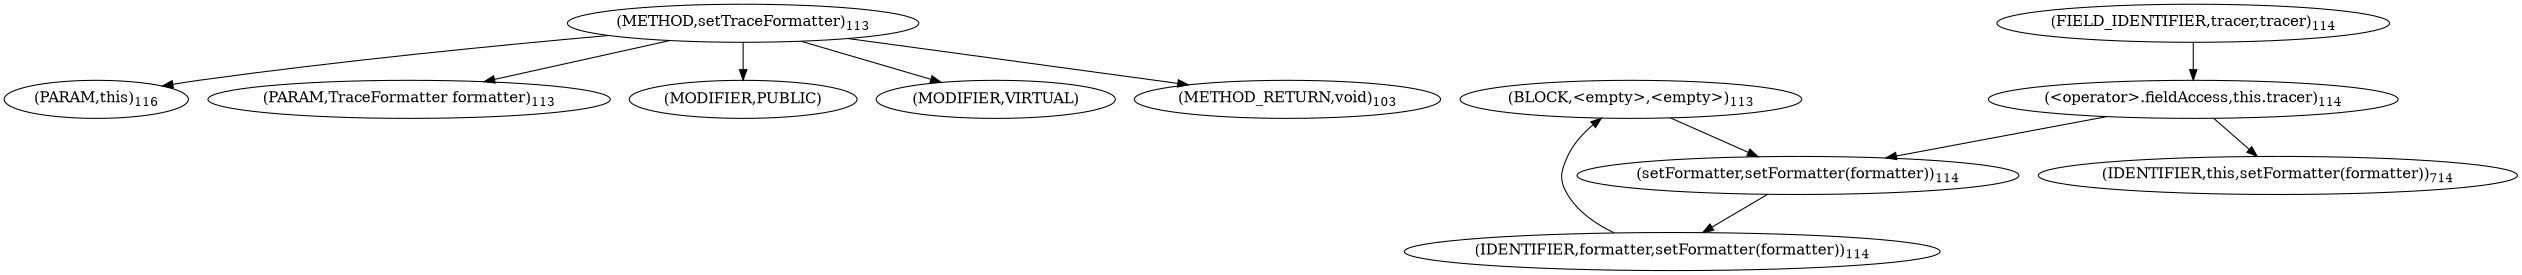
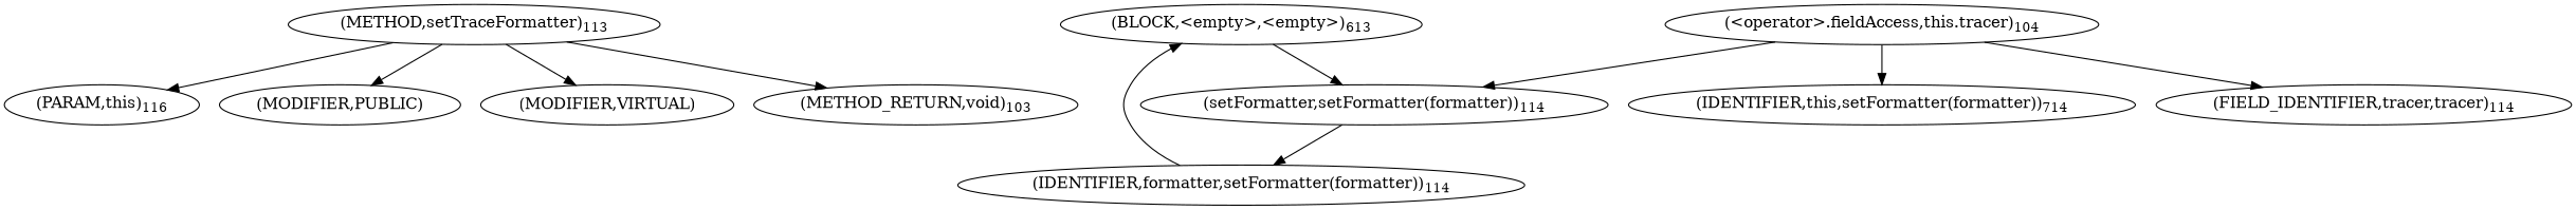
  digraph {
    n1 [label=<(METHOD,setTraceFormatter)<SUB>113</SUB>>]
    n2 [label=<(PARAM,this)<SUB>116</SUB>>]
-   n3 [label=<(PARAM,TraceFormatter formatter)<SUB>113</SUB>>]
    n4 [label=<(MODIFIER,PUBLIC)>]
    n5 [label=<(MODIFIER,VIRTUAL)>]
    n6 [label=<(METHOD_RETURN,void)<SUB>103</SUB>>]
-   n7 [label=<(BLOCK,&lt;empty&gt;,&lt;empty&gt;)<SUB>113</SUB>>]
+   n7 [label=<(BLOCK,&lt;empty&gt;,&lt;empty&gt;)<SUB>613</SUB>>]
    n8 [label=<(setFormatter,setFormatter(formatter))<SUB>114</SUB>>]
    n9 [label=<(IDENTIFIER,formatter,setFormatter(formatter))<SUB>114</SUB>>]
-   n10 [label=<(&lt;operator&gt;.fieldAccess,this.tracer)<SUB>114</SUB>>]
+   n10 [label=<(&lt;operator&gt;.fieldAccess,this.tracer)<SUB>104</SUB>>]
    n11 [label=<(IDENTIFIER,this,setFormatter(formatter))<SUB>714</SUB>>]
    n12 [label=<(FIELD_IDENTIFIER,tracer,tracer)<SUB>114</SUB>>]
    n1 -> n2
-   n1 -> n3
    n1 -> n4
    n1 -> n5
    n1 -> n6
    n7 -> n8
    n8 -> n9
    n9 -> n7
    n10 -> n8
    n10 -> n11
-   n12 -> n10
+   n10 -> n12
  }
